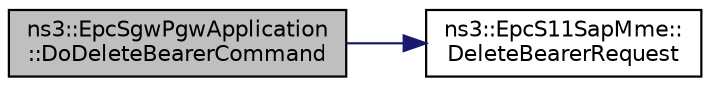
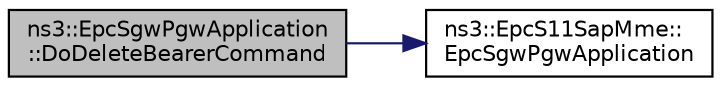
  digraph {
    rankdir=LR
    node [color=black fontname=Helvetica fontsize=10 shape=record style=filled]
    n1 [fillcolor=grey75 fontcolor=black height=0.2 label="ns3::EpcSgwPgwApplication\l::DoDeleteBearerCommand" width=0.4]
-   n2 [fillcolor=white height=0.2 label="ns3::EpcS11SapMme::\lDeleteBearerRequest" width=0.4]
+   n2 [fillcolor=white height=0.2 label="ns3::EpcS11SapMme::\lEpcSgwPgwApplication" width=0.4]
    n1 -> n2 [color=midnightblue fontname=Helvetica fontsize=10 labelfontname=Helvetica labelfontsize=10 style=solid]
  }
